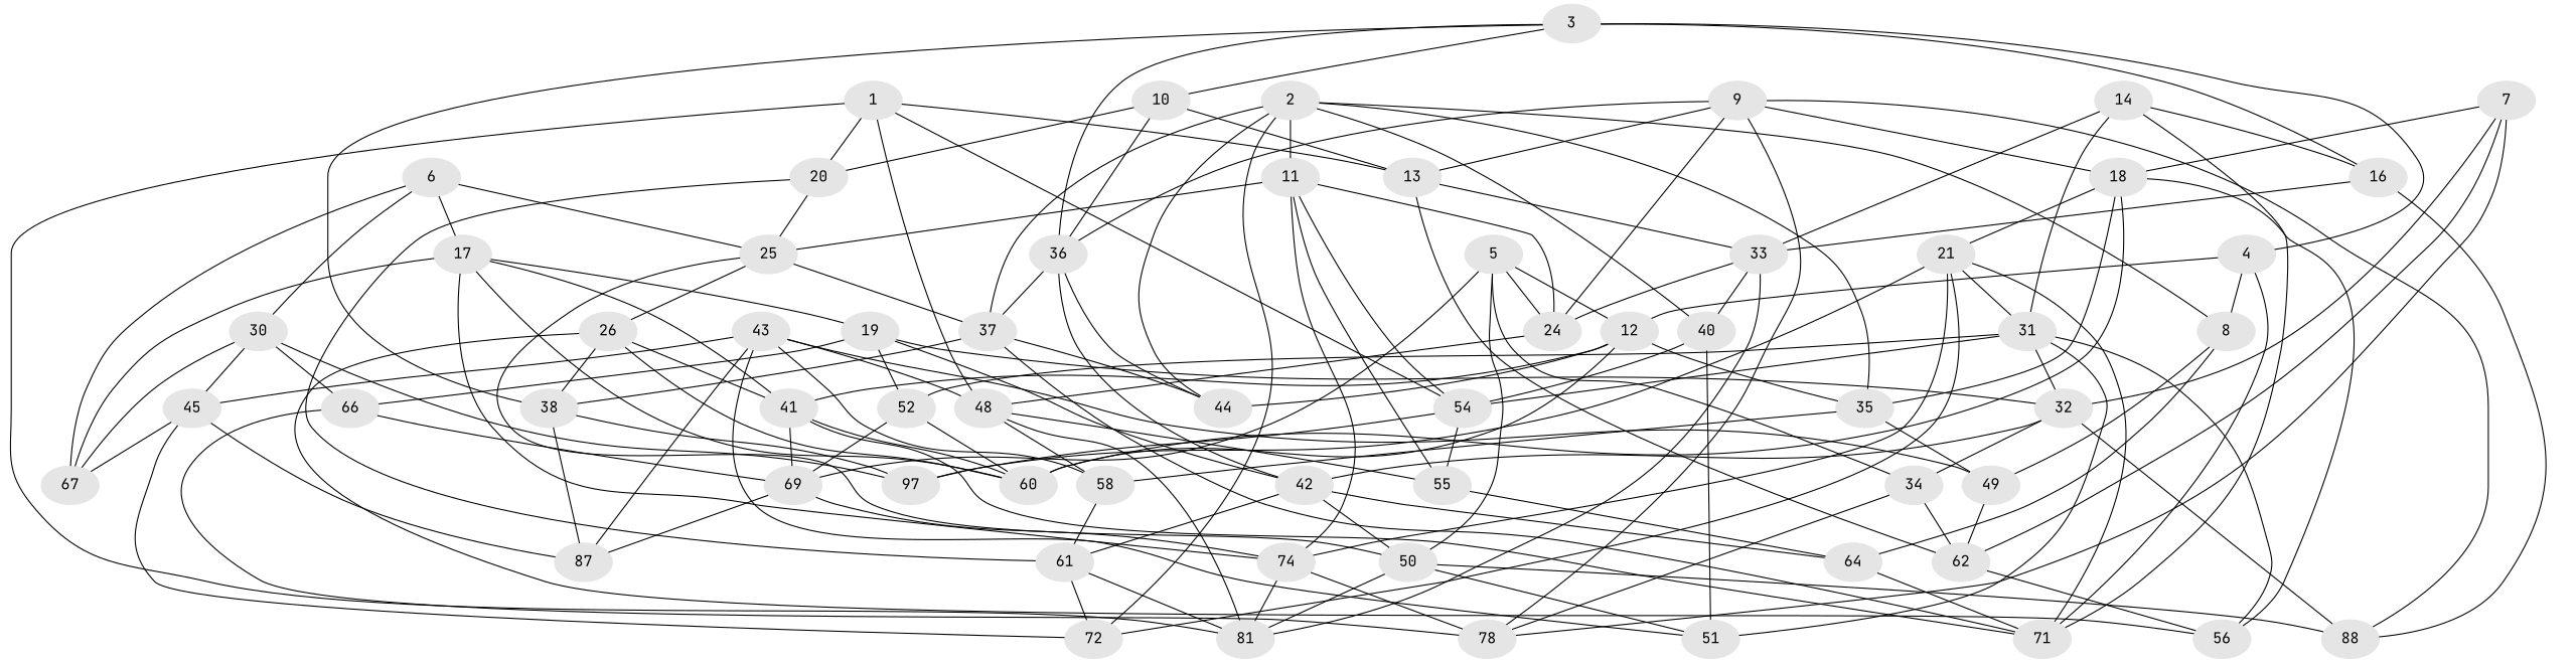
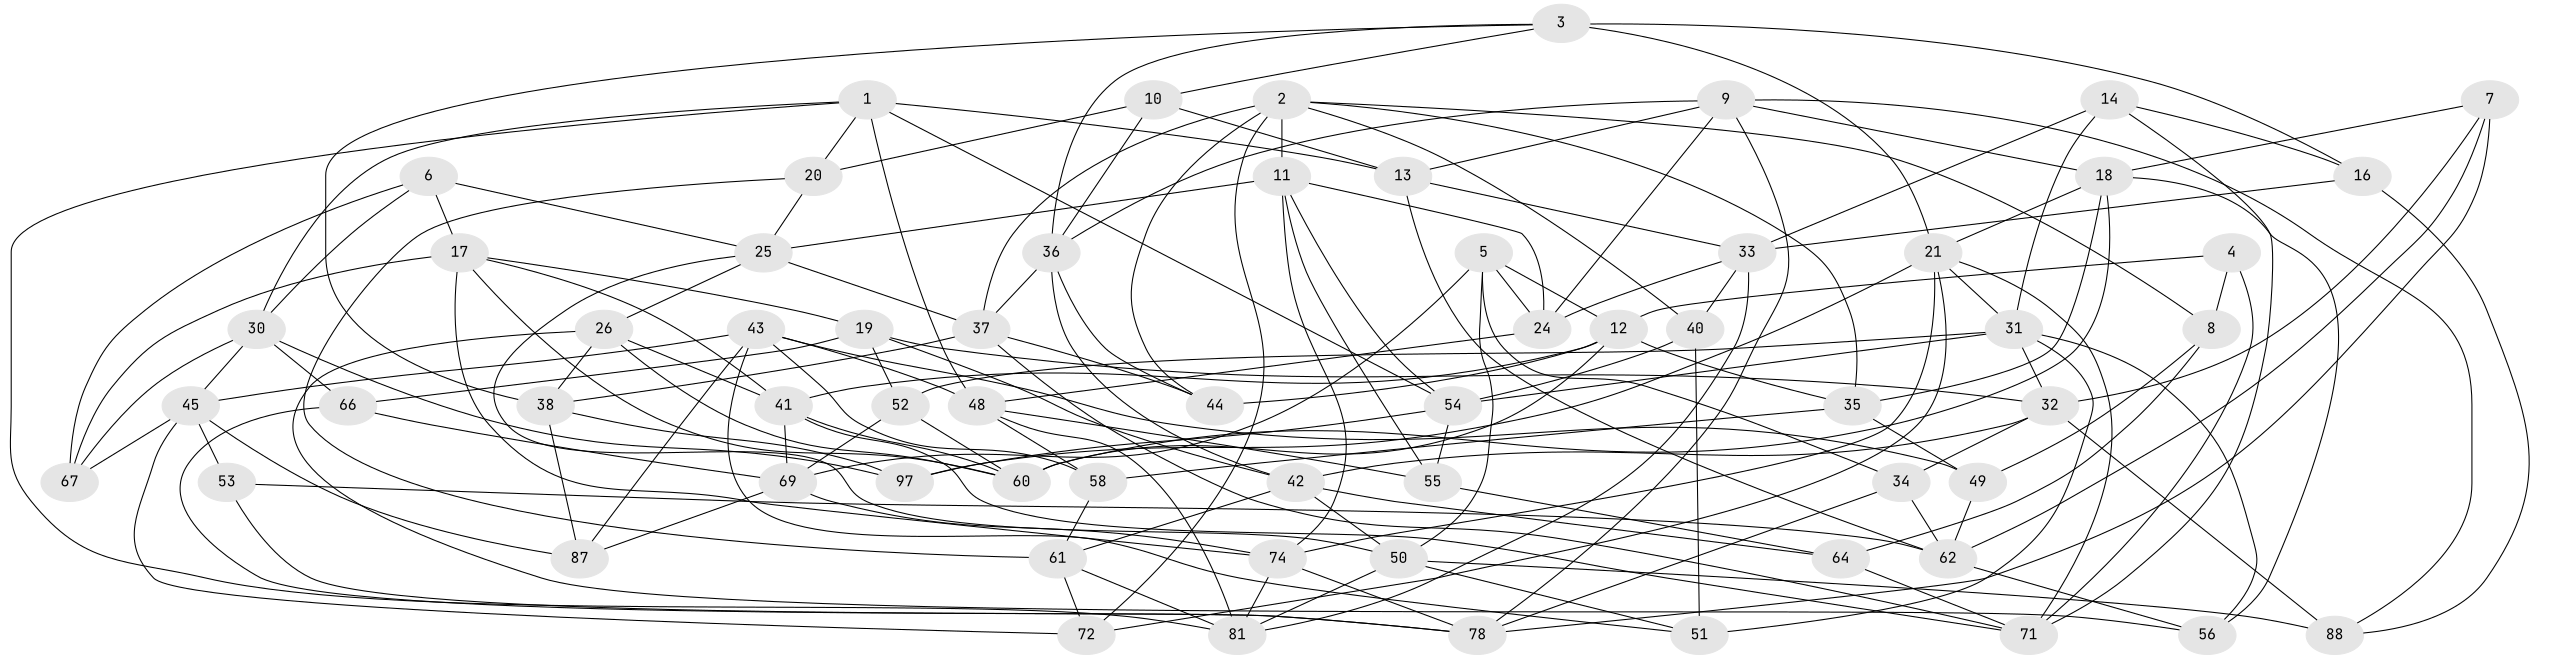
  graph {
    fontname="JetBrains Mono"
    node [color=gray90 fontname="JetBrains Mono" style=filled]
    edge [fontname="JetBrains Mono"]
    1 [super="+23"]
    13 [super="+39"]
    20
    30 [super="+100"]
    48 [super="+79"]
    54 [super="+65"]
    81 [super="+85"]
    62 [super="+75"]
    33 [super="+96"]
    25 [super="+56"]
    61 [super="+92"]
    67
    66
    97
    45 [super="+93"]
    55
    58
    2 [super="+28"]
    8
    11 [super="+91"]
    35 [super="+98"]
    40
    44
    72
    37 [super="+46"]
    49
    64
    24
    74 [super="+89"]
    51
    3 [super="+27"]
    4
    10
    16
    36 [super="+73"]
    38 [super="+86"]
    12 [super="+94"]
    71 [super="+84"]
    88
    42 [super="+59"]
    87
    41 [super="+90"]
    60 [super="+95"]
    5 [super="+22"]
    34
    50 [super="+70"]
    69 [super="+99"]
    32 [super="+57"]
    78 [super="+83"]
    17 [super="+80"]
    19 [super="+63"]
    6
    26 [super="+68"]
    18 [super="+29"]
    21 [super="+77"]
    n56 [label=56]
    7
    9 [super="+15"]
    52
    14
    31 [super="+82"]
+   53
    43 [super="+47"]
    1 -- 13
    1 -- 20
+   1 -- 30
    1 -- 48
    1 -- 54
    1 -- 81
    13 -- 62
    13 -- 33
    20 -- 25
    20 -- 61
    30 -- 67
    30 -- 66
    30 -- 97
    30 -- 45
    48 -- 81
    48 -- 55
    48 -- 58
    54 -- 97
    54 -- 55
    62 -- n56
    33 -- 81
    33 -- 40
    33 -- 24
    25 -- 37
    25 -- 50
    25 -- 26
    61 -- 81
    61 -- 72
    66 -- 69
    66 -- 78
    45 -- 67
    45 -- 72
    45 -- 87
+   45 -- 53
    55 -- 64
    58 -- 61
    2 -- 8
    2 -- 11
    2 -- 35
    2 -- 40
    2 -- 44
    2 -- 72
    2 -- 37
    8 -- 49
    8 -- 64
    11 -- 54
    11 -- 25
    11 -- 55
    11 -- 24
    11 -- 74
    35 -- 58
    35 -- 49
    40 -- 54
    40 -- 51
    37 -- 44
    37 -- 38
    37 -- 71
    49 -- 62
    64 -- 71
    24 -- 48
    74 -- 81
    74 -- 78
-   3 -- 4
+   3 -- 21
    3 -- 10
    3 -- 16
    3 -- 36
    3 -- 38
    4 -- 8
    4 -- 12
    4 -- 71
    10 -- 13
    10 -- 20
    10 -- 36
    16 -- 33
    16 -- 88
    36 -- 44
    36 -- 37
    36 -- 42
    38 -- 97
    38 -- 87
    12 -- 35
    12 -- 44
    12 -- 41
    12 -- 60
    42 -- 61
    42 -- 64
    42 -- 50
    41 -- 71
    41 -- 60
    41 -- 69
    5 -- 24
    5 -- 12
    5 -- 34
    5 -- 50
    5 -- 69
    34 -- 62
    34 -- 78
    50 -- 81
    50 -- 51
    50 -- 88
    69 -- 74
    69 -- 87
    32 -- 88
    32 -- 42
    32 -- 34
    17 -- 67
    17 -- 74
    17 -- 41
    17 -- 60
    17 -- 19
    19 -- 66
    19 -- 42
    19 -- 32
    19 -- 52
    6 -- 30
    6 -- 25
    6 -- 67
    6 -- 17
    26 -- 38 [weight=2]
    26 -- 41
    26 -- 60
    26 -- n56
    18 -- 35
    18 -- 60
    18 -- 21
    18 -- n56
    21 -- 97
    21 -- 72
    21 -- 74
    21 -- 71
    21 -- 31
    7 -- 62
    7 -- 32
    7 -- 78
    7 -- 18
    9 -- 13
    9 -- 24
    9 -- 36
    9 -- 88
    9 -- 78
    9 -- 18
    52 -- 60
    52 -- 69
    14 -- 33
    14 -- 16
    14 -- 71
    14 -- 31
    31 -- 54
    31 -- 51
    31 -- 32
    31 -- n56
    31 -- 52
+   53 -- 62
+   53 -- 78
    43 -- 48
    43 -- 45
    43 -- 58
    43 -- 49
    43 -- 51
    43 -- 87
  }
